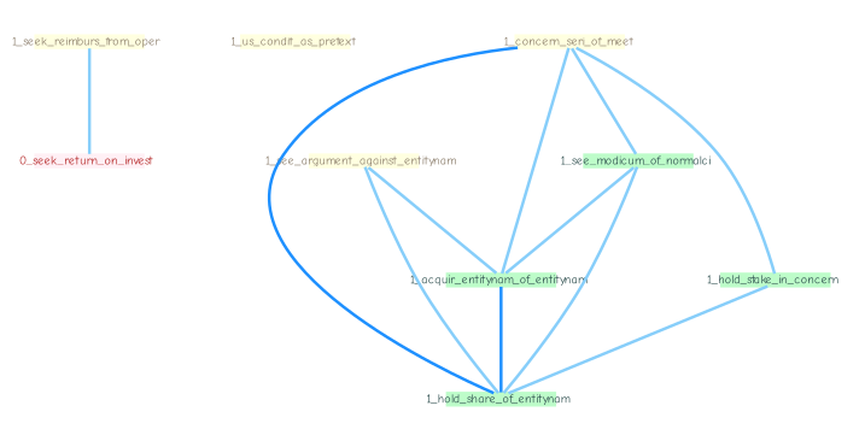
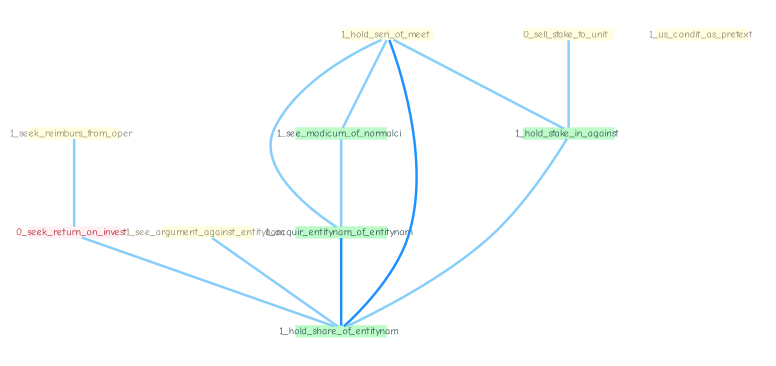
  graph {
    fontname="Comic Neue"
    node [color="#ffffe0" fixedsize=true fontcolor="#8b7d6b" fontname="Comic Neue" fontsize=4 shape=polygon style=filled]
    edge [color="#87cefa" fontname="Comic Neue" w=1]
    "1_seek_reimburs_from_oper " [height=.06 width=.5]
    n2 [height=.06 label="1_us_condit_as_pretext" width=.5]
    "1_see_argument_against_entitynam " [height=.06 width=.5]
-   "1_hold_seri_of_meet " [height=.06 width=.5 label="1_concern_seri_of_meet"]
+   "1_hold_seri_of_meet " [height=.06 width=.5]
+   "0_sell_stake_to_unit " [height=.06 width=.5]
    "0_seek_return_on_invest " [color="#fff0f5" fontcolor="#b22222" height=.06 width=.5]
    "1_acquir_entitynam_of_entitynam " [color="#BDFCC9" fontcolor="#2f4f4f" height=.06 width=.5]
    "1_hold_share_of_entitynam " [color="#BDFCC9" fontcolor="#2f4f4f" height=.06 width=.5]
    "1_see_modicum_of_normalci " [color="#BDFCC9" fontcolor="#2f4f4f" height=.06 width=.5]
-   "1_hold_stake_in_concern " [color="#BDFCC9" fontcolor="#2f4f4f" height=.06 width=.5]
+   "1_hold_stake_in_concern " [color="#BDFCC9" fontcolor="#2f4f4f" height=.06 width=.5 label="1_hold_stake_in_against"]
    subgraph sub_1 {
      "1_seek_reimburs_from_oper "
      n2
      "1_see_argument_against_entitynam "
      "1_hold_seri_of_meet "
+     "0_sell_stake_to_unit "
    }
    subgraph sub_2 {
      "0_seek_return_on_invest "
    }
    "1_seek_reimburs_from_oper " -- "0_seek_return_on_invest "
-   "1_see_argument_against_entitynam " -- "1_acquir_entitynam_of_entitynam "
    "1_see_argument_against_entitynam " -- "1_hold_share_of_entitynam "
    "1_hold_seri_of_meet " -- "1_acquir_entitynam_of_entitynam "
    "1_hold_seri_of_meet " -- "1_hold_share_of_entitynam " [color="#1e90ff" w=2]
    "1_hold_seri_of_meet " -- "1_see_modicum_of_normalci "
    "1_hold_seri_of_meet " -- "1_hold_stake_in_concern "
+   "0_sell_stake_to_unit " -- "1_hold_stake_in_concern "
    "1_acquir_entitynam_of_entitynam " -- "1_hold_share_of_entitynam " [color="#1e90ff" w=2]
    "1_see_modicum_of_normalci " -- "1_acquir_entitynam_of_entitynam "
-   "1_see_modicum_of_normalci " -- "1_hold_share_of_entitynam "
+   "0_seek_return_on_invest " -- "1_hold_share_of_entitynam "
    "1_hold_stake_in_concern " -- "1_hold_share_of_entitynam "
  }
